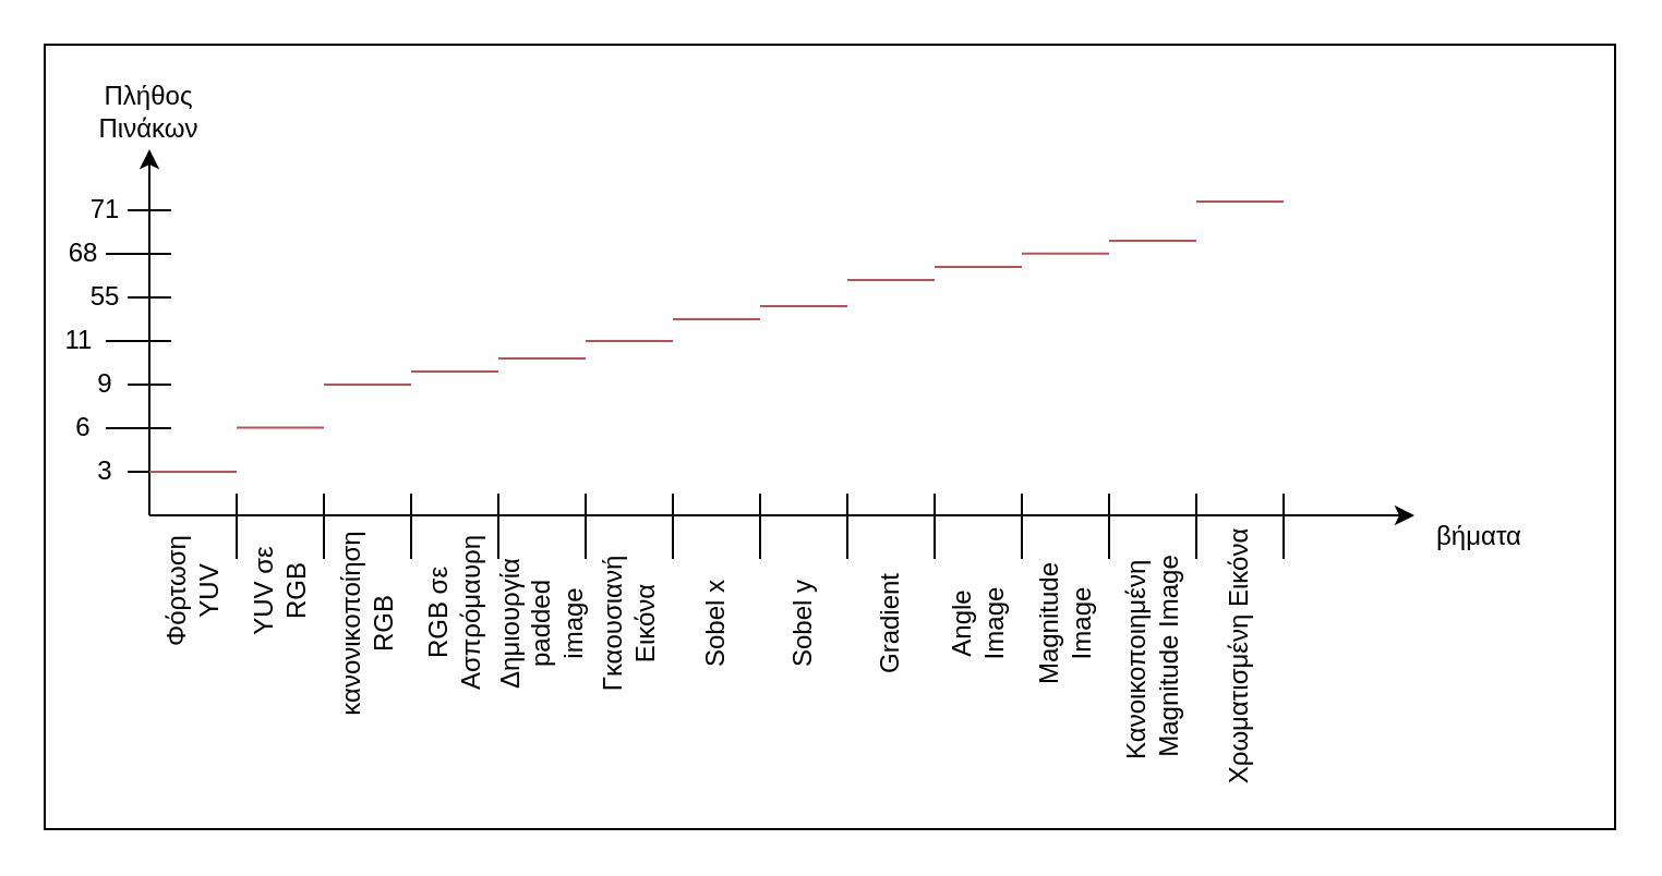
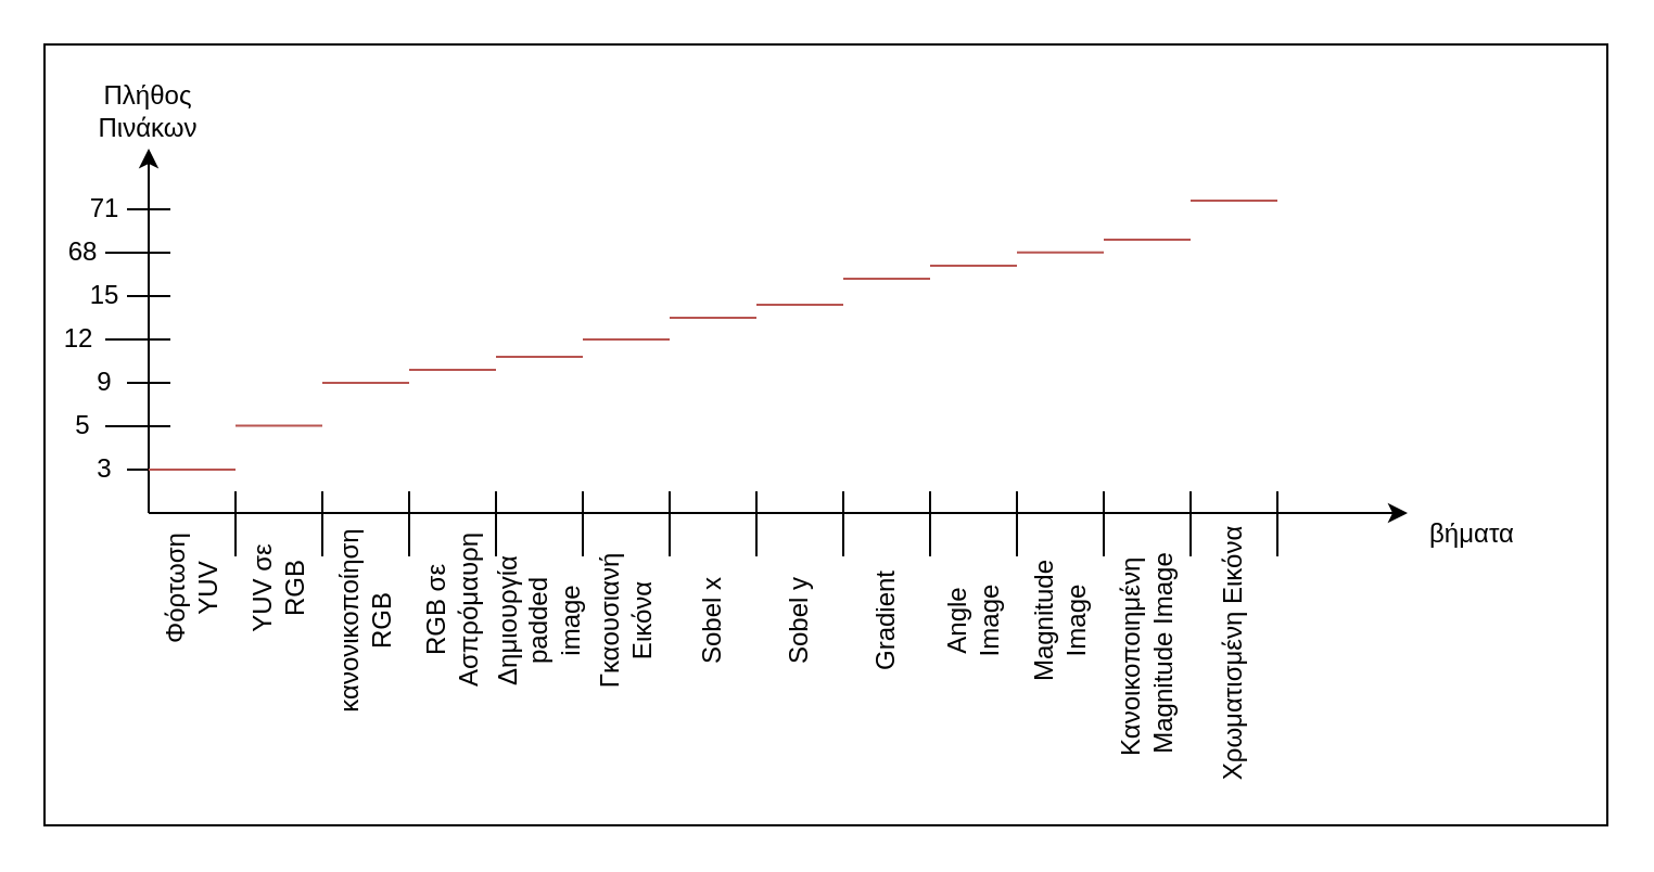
  <mxCell id="0" />
  <mxCell id="1" parent="0" />
  <mxCell id="2" value="" style="endArrow=classic;html=1;rounded=0;" parent="1" edge="1"><mxGeometry width="50" height="50" relative="1" as="geometry"><mxPoint x="68" y="236" as="sourcePoint" /><mxPoint x="648" y="236" as="targetPoint" /></mxGeometry></mxCell>
  <mxCell id="3" value="" style="endArrow=classic;html=1;rounded=0;" parent="1" edge="1"><mxGeometry width="50" height="50" relative="1" as="geometry"><mxPoint x="68" y="236" as="sourcePoint" /><mxPoint x="68" y="68" as="targetPoint" /></mxGeometry></mxCell>
  <mxCell id="4" value="Πλήθος Πινάκων" style="text;html=1;strokeColor=none;fillColor=none;align=center;verticalAlign=middle;whiteSpace=wrap;rounded=0;" parent="1" vertex="1"><mxGeometry x="38" y="36" width="60" height="30" as="geometry" /></mxCell>
  <mxCell id="5" value="βήματα" style="text;html=1;strokeColor=none;fillColor=none;align=center;verticalAlign=middle;whiteSpace=wrap;rounded=0;" parent="1" vertex="1"><mxGeometry x="648" y="231" width="60" height="30" as="geometry" /></mxCell>
  <mxCell id="6" value="" style="endArrow=none;html=1;rounded=0;" parent="1" edge="1"><mxGeometry width="50" height="50" relative="1" as="geometry"><mxPoint x="108" y="256" as="sourcePoint" /><mxPoint x="108" y="226" as="targetPoint" /></mxGeometry></mxCell>
  <mxCell id="7" value="" style="endArrow=none;html=1;rounded=0;" parent="1" edge="1"><mxGeometry width="50" height="50" relative="1" as="geometry"><mxPoint x="148" y="256" as="sourcePoint" /><mxPoint x="148" y="226" as="targetPoint" /></mxGeometry></mxCell>
  <mxCell id="8" value="" style="endArrow=none;html=1;rounded=0;" parent="1" edge="1"><mxGeometry width="50" height="50" relative="1" as="geometry"><mxPoint x="188" y="256" as="sourcePoint" /><mxPoint x="188" y="226" as="targetPoint" /></mxGeometry></mxCell>
  <mxCell id="9" value="" style="endArrow=none;html=1;rounded=0;" parent="1" edge="1"><mxGeometry width="50" height="50" relative="1" as="geometry"><mxPoint x="228" y="256" as="sourcePoint" /><mxPoint x="228" y="226" as="targetPoint" /></mxGeometry></mxCell>
  <mxCell id="10" value="" style="endArrow=none;html=1;rounded=0;" parent="1" edge="1"><mxGeometry width="50" height="50" relative="1" as="geometry"><mxPoint x="268" y="256" as="sourcePoint" /><mxPoint x="268" y="226" as="targetPoint" /></mxGeometry></mxCell>
  <mxCell id="11" value="" style="endArrow=none;html=1;rounded=0;" parent="1" edge="1"><mxGeometry width="50" height="50" relative="1" as="geometry"><mxPoint x="308" y="256" as="sourcePoint" /><mxPoint x="308" y="226" as="targetPoint" /></mxGeometry></mxCell>
  <mxCell id="12" value="" style="endArrow=none;html=1;rounded=0;" parent="1" edge="1"><mxGeometry width="50" height="50" relative="1" as="geometry"><mxPoint x="348" y="256" as="sourcePoint" /><mxPoint x="348" y="226" as="targetPoint" /></mxGeometry></mxCell>
  <mxCell id="13" value="" style="endArrow=none;html=1;rounded=0;" parent="1" edge="1"><mxGeometry width="50" height="50" relative="1" as="geometry"><mxPoint x="78" y="196" as="sourcePoint" /><mxPoint x="48" y="196" as="targetPoint" /></mxGeometry></mxCell>
  <mxCell id="14" value="" style="endArrow=none;html=1;rounded=0;" parent="1" edge="1"><mxGeometry width="50" height="50" relative="1" as="geometry"><mxPoint x="78" y="156" as="sourcePoint" /><mxPoint x="48" y="156" as="targetPoint" /></mxGeometry></mxCell>
  <mxCell id="15" value="" style="endArrow=none;html=1;rounded=0;" parent="1" edge="1"><mxGeometry width="50" height="50" relative="1" as="geometry"><mxPoint x="78" y="116" as="sourcePoint" /><mxPoint x="48" y="116" as="targetPoint" /></mxGeometry></mxCell>
  <mxCell id="16" value="Φόρτωση YUV" style="text;html=1;strokeColor=none;fillColor=none;align=center;verticalAlign=middle;whiteSpace=wrap;rounded=0;rotation=-90;" parent="1" vertex="1"><mxGeometry x="58" y="256" width="60" height="30" as="geometry" /></mxCell>
  <mxCell id="17" value="YUV σε RGB" style="text;html=1;strokeColor=none;fillColor=none;align=center;verticalAlign=middle;whiteSpace=wrap;rounded=0;rotation=-90;" parent="1" vertex="1"><mxGeometry x="98" y="256" width="60" height="30" as="geometry" /></mxCell>
  <mxCell id="18" value="κανονικοποίηση RGB" style="text;html=1;strokeColor=none;fillColor=none;align=center;verticalAlign=middle;whiteSpace=wrap;rounded=0;rotation=-90;" parent="1" vertex="1"><mxGeometry x="138" y="271" width="60" height="30" as="geometry" /></mxCell>
  <mxCell id="19" value="RGB σε Ασπρόμαυρη" style="text;html=1;strokeColor=none;fillColor=none;align=center;verticalAlign=middle;whiteSpace=wrap;rounded=0;rotation=-90;" parent="1" vertex="1"><mxGeometry x="178" y="266" width="60" height="30" as="geometry" /></mxCell>
  <mxCell id="20" value="Δημιουργία padded image" style="text;html=1;strokeColor=none;fillColor=none;align=center;verticalAlign=middle;whiteSpace=wrap;rounded=0;rotation=-90;" parent="1" vertex="1"><mxGeometry x="218" y="271" width="60" height="30" as="geometry" /></mxCell>
  <mxCell id="21" value="Γκαουσιανή Εικόνα" style="text;html=1;strokeColor=none;fillColor=none;align=center;verticalAlign=middle;whiteSpace=wrap;rounded=0;rotation=-90;" parent="1" vertex="1"><mxGeometry x="258" y="271" width="60" height="30" as="geometry" /></mxCell>
  <mxCell id="22" value="Sobel x" style="text;html=1;strokeColor=none;fillColor=none;align=center;verticalAlign=middle;whiteSpace=wrap;rounded=0;rotation=-90;" parent="1" vertex="1"><mxGeometry x="298" y="271" width="60" height="30" as="geometry" /></mxCell>
  <mxCell id="23" value="Sobel y" style="text;html=1;strokeColor=none;fillColor=none;align=center;verticalAlign=middle;whiteSpace=wrap;rounded=0;rotation=-90;" parent="1" vertex="1"><mxGeometry x="338" y="271" width="60" height="30" as="geometry" /></mxCell>
  <mxCell id="24" value="Gradient" style="text;html=1;strokeColor=none;fillColor=none;align=center;verticalAlign=middle;whiteSpace=wrap;rounded=0;rotation=-90;" parent="1" vertex="1"><mxGeometry x="378" y="271" width="60" height="30" as="geometry" /></mxCell>
  <mxCell id="25" value="Angle Image" style="text;html=1;strokeColor=none;fillColor=none;align=center;verticalAlign=middle;whiteSpace=wrap;rounded=0;rotation=-90;" parent="1" vertex="1"><mxGeometry x="418" y="271" width="60" height="30" as="geometry" /></mxCell>
  <mxCell id="26" value="Magnitude Image" style="text;html=1;strokeColor=none;fillColor=none;align=center;verticalAlign=middle;whiteSpace=wrap;rounded=0;rotation=-90;" parent="1" vertex="1"><mxGeometry x="458" y="271" width="60" height="30" as="geometry" /></mxCell>
  <mxCell id="27" value="Κανοικοποιημένη&amp;nbsp; Magnitude Image" style="text;html=1;strokeColor=none;fillColor=none;align=center;verticalAlign=middle;whiteSpace=wrap;rounded=0;rotation=-90;" parent="1" vertex="1"><mxGeometry x="498" y="286" width="60" height="30" as="geometry" /></mxCell>
  <mxCell id="28" value="Χρωματισμένη&amp;nbsp;Εικόνα" style="text;html=1;strokeColor=none;fillColor=none;align=center;verticalAlign=middle;whiteSpace=wrap;rounded=0;rotation=-90;" parent="1" vertex="1"><mxGeometry x="538" y="286" width="60" height="30" as="geometry" /></mxCell>
  <mxCell id="29" value="" style="endArrow=none;html=1;rounded=0;" parent="1" edge="1"><mxGeometry width="50" height="50" relative="1" as="geometry"><mxPoint x="388" y="256" as="sourcePoint" /><mxPoint x="388" y="226" as="targetPoint" /></mxGeometry></mxCell>
  <mxCell id="30" value="" style="endArrow=none;html=1;rounded=0;" parent="1" edge="1"><mxGeometry width="50" height="50" relative="1" as="geometry"><mxPoint x="428" y="256" as="sourcePoint" /><mxPoint x="428" y="226" as="targetPoint" /></mxGeometry></mxCell>
  <mxCell id="31" value="" style="endArrow=none;html=1;rounded=0;" parent="1" edge="1"><mxGeometry width="50" height="50" relative="1" as="geometry"><mxPoint x="468" y="256" as="sourcePoint" /><mxPoint x="468" y="226" as="targetPoint" /></mxGeometry></mxCell>
  <mxCell id="32" value="" style="endArrow=none;html=1;rounded=0;" parent="1" edge="1"><mxGeometry width="50" height="50" relative="1" as="geometry"><mxPoint x="508" y="256" as="sourcePoint" /><mxPoint x="508" y="226" as="targetPoint" /></mxGeometry></mxCell>
  <mxCell id="33" value="" style="endArrow=none;html=1;rounded=0;" parent="1" edge="1"><mxGeometry width="50" height="50" relative="1" as="geometry"><mxPoint x="548" y="256" as="sourcePoint" /><mxPoint x="548" y="226" as="targetPoint" /></mxGeometry></mxCell>
  <mxCell id="34" value="" style="endArrow=none;html=1;rounded=0;" parent="1" edge="1"><mxGeometry width="50" height="50" relative="1" as="geometry"><mxPoint x="588" y="256" as="sourcePoint" /><mxPoint x="588" y="226" as="targetPoint" /></mxGeometry></mxCell>
  <mxCell id="35" value="" style="endArrow=none;html=1;rounded=0;" parent="1" edge="1"><mxGeometry width="50" height="50" relative="1" as="geometry"><mxPoint x="78" y="216" as="sourcePoint" /><mxPoint x="58" y="216" as="targetPoint" /></mxGeometry></mxCell>
  <mxCell id="36" value="" style="endArrow=none;html=1;rounded=0;" parent="1" edge="1"><mxGeometry width="50" height="50" relative="1" as="geometry"><mxPoint x="78" y="176" as="sourcePoint" /><mxPoint x="58" y="176" as="targetPoint" /></mxGeometry></mxCell>
  <mxCell id="37" value="" style="endArrow=none;html=1;rounded=0;" parent="1" edge="1"><mxGeometry width="50" height="50" relative="1" as="geometry"><mxPoint x="78" y="136" as="sourcePoint" /><mxPoint x="58" y="136" as="targetPoint" /></mxGeometry></mxCell>
  <mxCell id="38" value="" style="endArrow=none;html=1;rounded=0;" parent="1" edge="1"><mxGeometry width="50" height="50" relative="1" as="geometry"><mxPoint x="78" y="96" as="sourcePoint" /><mxPoint x="58" y="96" as="targetPoint" /></mxGeometry></mxCell>
  <mxCell id="39" value="3" style="text;html=1;strokeColor=none;fillColor=none;align=center;verticalAlign=middle;whiteSpace=wrap;rounded=0;" parent="1" vertex="1"><mxGeometry x="38" y="206" width="20" height="20" as="geometry" /></mxCell>
- <mxCell id="40" value="6" style="text;html=1;strokeColor=none;fillColor=none;align=center;verticalAlign=middle;whiteSpace=wrap;rounded=0;" parent="1" vertex="1"><mxGeometry x="28" y="186" width="20" height="20" as="geometry" /></mxCell>
+ <mxCell id="40" value="5" style="text;html=1;strokeColor=none;fillColor=none;align=center;verticalAlign=middle;whiteSpace=wrap;rounded=0;" parent="1" vertex="1"><mxGeometry x="28" y="186" width="20" height="20" as="geometry" /></mxCell>
  <mxCell id="41" value="" style="endArrow=none;html=1;rounded=0;fillColor=#f8cecc;strokeColor=#b85450;" parent="1" edge="1"><mxGeometry width="50" height="50" relative="1" as="geometry"><mxPoint x="68" y="215.97" as="sourcePoint" /><mxPoint x="108" y="215.97" as="targetPoint" /></mxGeometry></mxCell>
  <mxCell id="42" value="" style="endArrow=none;html=1;rounded=0;fillColor=#f8cecc;strokeColor=#b85450;" parent="1" edge="1"><mxGeometry width="50" height="50" relative="1" as="geometry"><mxPoint x="108" y="195.8" as="sourcePoint" /><mxPoint x="148" y="195.8" as="targetPoint" /></mxGeometry></mxCell>
  <mxCell id="43" value="" style="endArrow=none;html=1;rounded=0;fillColor=#f8cecc;strokeColor=#b85450;" parent="1" edge="1"><mxGeometry width="50" height="50" relative="1" as="geometry"><mxPoint x="148" y="176" as="sourcePoint" /><mxPoint x="188" y="176" as="targetPoint" /></mxGeometry></mxCell>
  <mxCell id="44" value="" style="endArrow=none;html=1;rounded=0;fillColor=#f8cecc;strokeColor=#b85450;" parent="1" edge="1"><mxGeometry width="50" height="50" relative="1" as="geometry"><mxPoint x="188" y="170" as="sourcePoint" /><mxPoint x="228" y="170" as="targetPoint" /></mxGeometry></mxCell>
  <mxCell id="45" value="" style="endArrow=none;html=1;rounded=0;fillColor=#f8cecc;strokeColor=#b85450;" parent="1" edge="1"><mxGeometry width="50" height="50" relative="1" as="geometry"><mxPoint x="228" y="164" as="sourcePoint" /><mxPoint x="268" y="164" as="targetPoint" /></mxGeometry></mxCell>
  <mxCell id="46" value="" style="endArrow=none;html=1;rounded=0;fillColor=#f8cecc;strokeColor=#b85450;" parent="1" edge="1"><mxGeometry width="50" height="50" relative="1" as="geometry"><mxPoint x="268" y="156" as="sourcePoint" /><mxPoint x="308" y="156" as="targetPoint" /></mxGeometry></mxCell>
  <mxCell id="47" value="" style="endArrow=none;html=1;rounded=0;fillColor=#f8cecc;strokeColor=#b85450;" parent="1" edge="1"><mxGeometry width="50" height="50" relative="1" as="geometry"><mxPoint x="308" y="146" as="sourcePoint" /><mxPoint x="348" y="146" as="targetPoint" /></mxGeometry></mxCell>
  <mxCell id="48" value="" style="endArrow=none;html=1;rounded=0;fillColor=#f8cecc;strokeColor=#b85450;" parent="1" edge="1"><mxGeometry width="50" height="50" relative="1" as="geometry"><mxPoint x="348" y="140" as="sourcePoint" /><mxPoint x="388" y="140" as="targetPoint" /></mxGeometry></mxCell>
  <mxCell id="49" value="9" style="text;html=1;strokeColor=none;fillColor=none;align=center;verticalAlign=middle;whiteSpace=wrap;rounded=0;" parent="1" vertex="1"><mxGeometry x="38" y="166" width="20" height="20" as="geometry" /></mxCell>
- <mxCell id="50" value="11" style="text;html=1;strokeColor=none;fillColor=none;align=center;verticalAlign=middle;whiteSpace=wrap;rounded=0;" parent="1" vertex="1"><mxGeometry x="26" y="146" width="20" height="20" as="geometry" /></mxCell>
+ <mxCell id="50" value="12" style="text;html=1;strokeColor=none;fillColor=none;align=center;verticalAlign=middle;whiteSpace=wrap;rounded=0;" parent="1" vertex="1"><mxGeometry x="26" y="146" width="20" height="20" as="geometry" /></mxCell>
  <mxCell id="51" value="" style="endArrow=none;html=1;rounded=0;fillColor=#f8cecc;strokeColor=#b85450;" parent="1" edge="1"><mxGeometry width="50" height="50" relative="1" as="geometry"><mxPoint x="388" y="128" as="sourcePoint" /><mxPoint x="428" y="128" as="targetPoint" /></mxGeometry></mxCell>
  <mxCell id="52" value="" style="endArrow=none;html=1;rounded=0;fillColor=#f8cecc;strokeColor=#b85450;" parent="1" edge="1"><mxGeometry width="50" height="50" relative="1" as="geometry"><mxPoint x="428" y="122" as="sourcePoint" /><mxPoint x="468" y="122" as="targetPoint" /></mxGeometry></mxCell>
  <mxCell id="53" value="" style="endArrow=none;html=1;rounded=0;fillColor=#f8cecc;strokeColor=#b85450;" parent="1" edge="1"><mxGeometry width="50" height="50" relative="1" as="geometry"><mxPoint x="468" y="115.86" as="sourcePoint" /><mxPoint x="508" y="115.86" as="targetPoint" /></mxGeometry></mxCell>
  <mxCell id="54" value="" style="endArrow=none;html=1;rounded=0;fillColor=#f8cecc;strokeColor=#b85450;" parent="1" edge="1"><mxGeometry width="50" height="50" relative="1" as="geometry"><mxPoint x="508" y="110" as="sourcePoint" /><mxPoint x="548" y="110" as="targetPoint" /></mxGeometry></mxCell>
  <mxCell id="55" value="" style="endArrow=none;html=1;rounded=0;fillColor=#f8cecc;strokeColor=#b85450;" parent="1" edge="1"><mxGeometry width="50" height="50" relative="1" as="geometry"><mxPoint x="548" y="92" as="sourcePoint" /><mxPoint x="588" y="92" as="targetPoint" /></mxGeometry></mxCell>
- <mxCell id="56" value="55" style="text;html=1;strokeColor=none;fillColor=none;align=center;verticalAlign=middle;whiteSpace=wrap;rounded=0;" parent="1" vertex="1"><mxGeometry x="38" y="126" width="20" height="20" as="geometry" /></mxCell>
+ <mxCell id="56" value="15" style="text;html=1;strokeColor=none;fillColor=none;align=center;verticalAlign=middle;whiteSpace=wrap;rounded=0;" parent="1" vertex="1"><mxGeometry x="38" y="126" width="20" height="20" as="geometry" /></mxCell>
  <mxCell id="57" value="68" style="text;html=1;strokeColor=none;fillColor=none;align=center;verticalAlign=middle;whiteSpace=wrap;rounded=0;" parent="1" vertex="1"><mxGeometry x="28" y="106" width="20" height="20" as="geometry" /></mxCell>
  <mxCell id="58" value="71" style="text;html=1;strokeColor=none;fillColor=none;align=center;verticalAlign=middle;whiteSpace=wrap;rounded=0;" parent="1" vertex="1"><mxGeometry x="38" y="86" width="20" height="20" as="geometry" /></mxCell>
  <mxCell id="59" value="" style="rounded=0;whiteSpace=wrap;html=1;fillColor=none;" parent="1" vertex="1"><mxGeometry x="20" y="20" width="720" height="360" as="geometry" /></mxCell>
